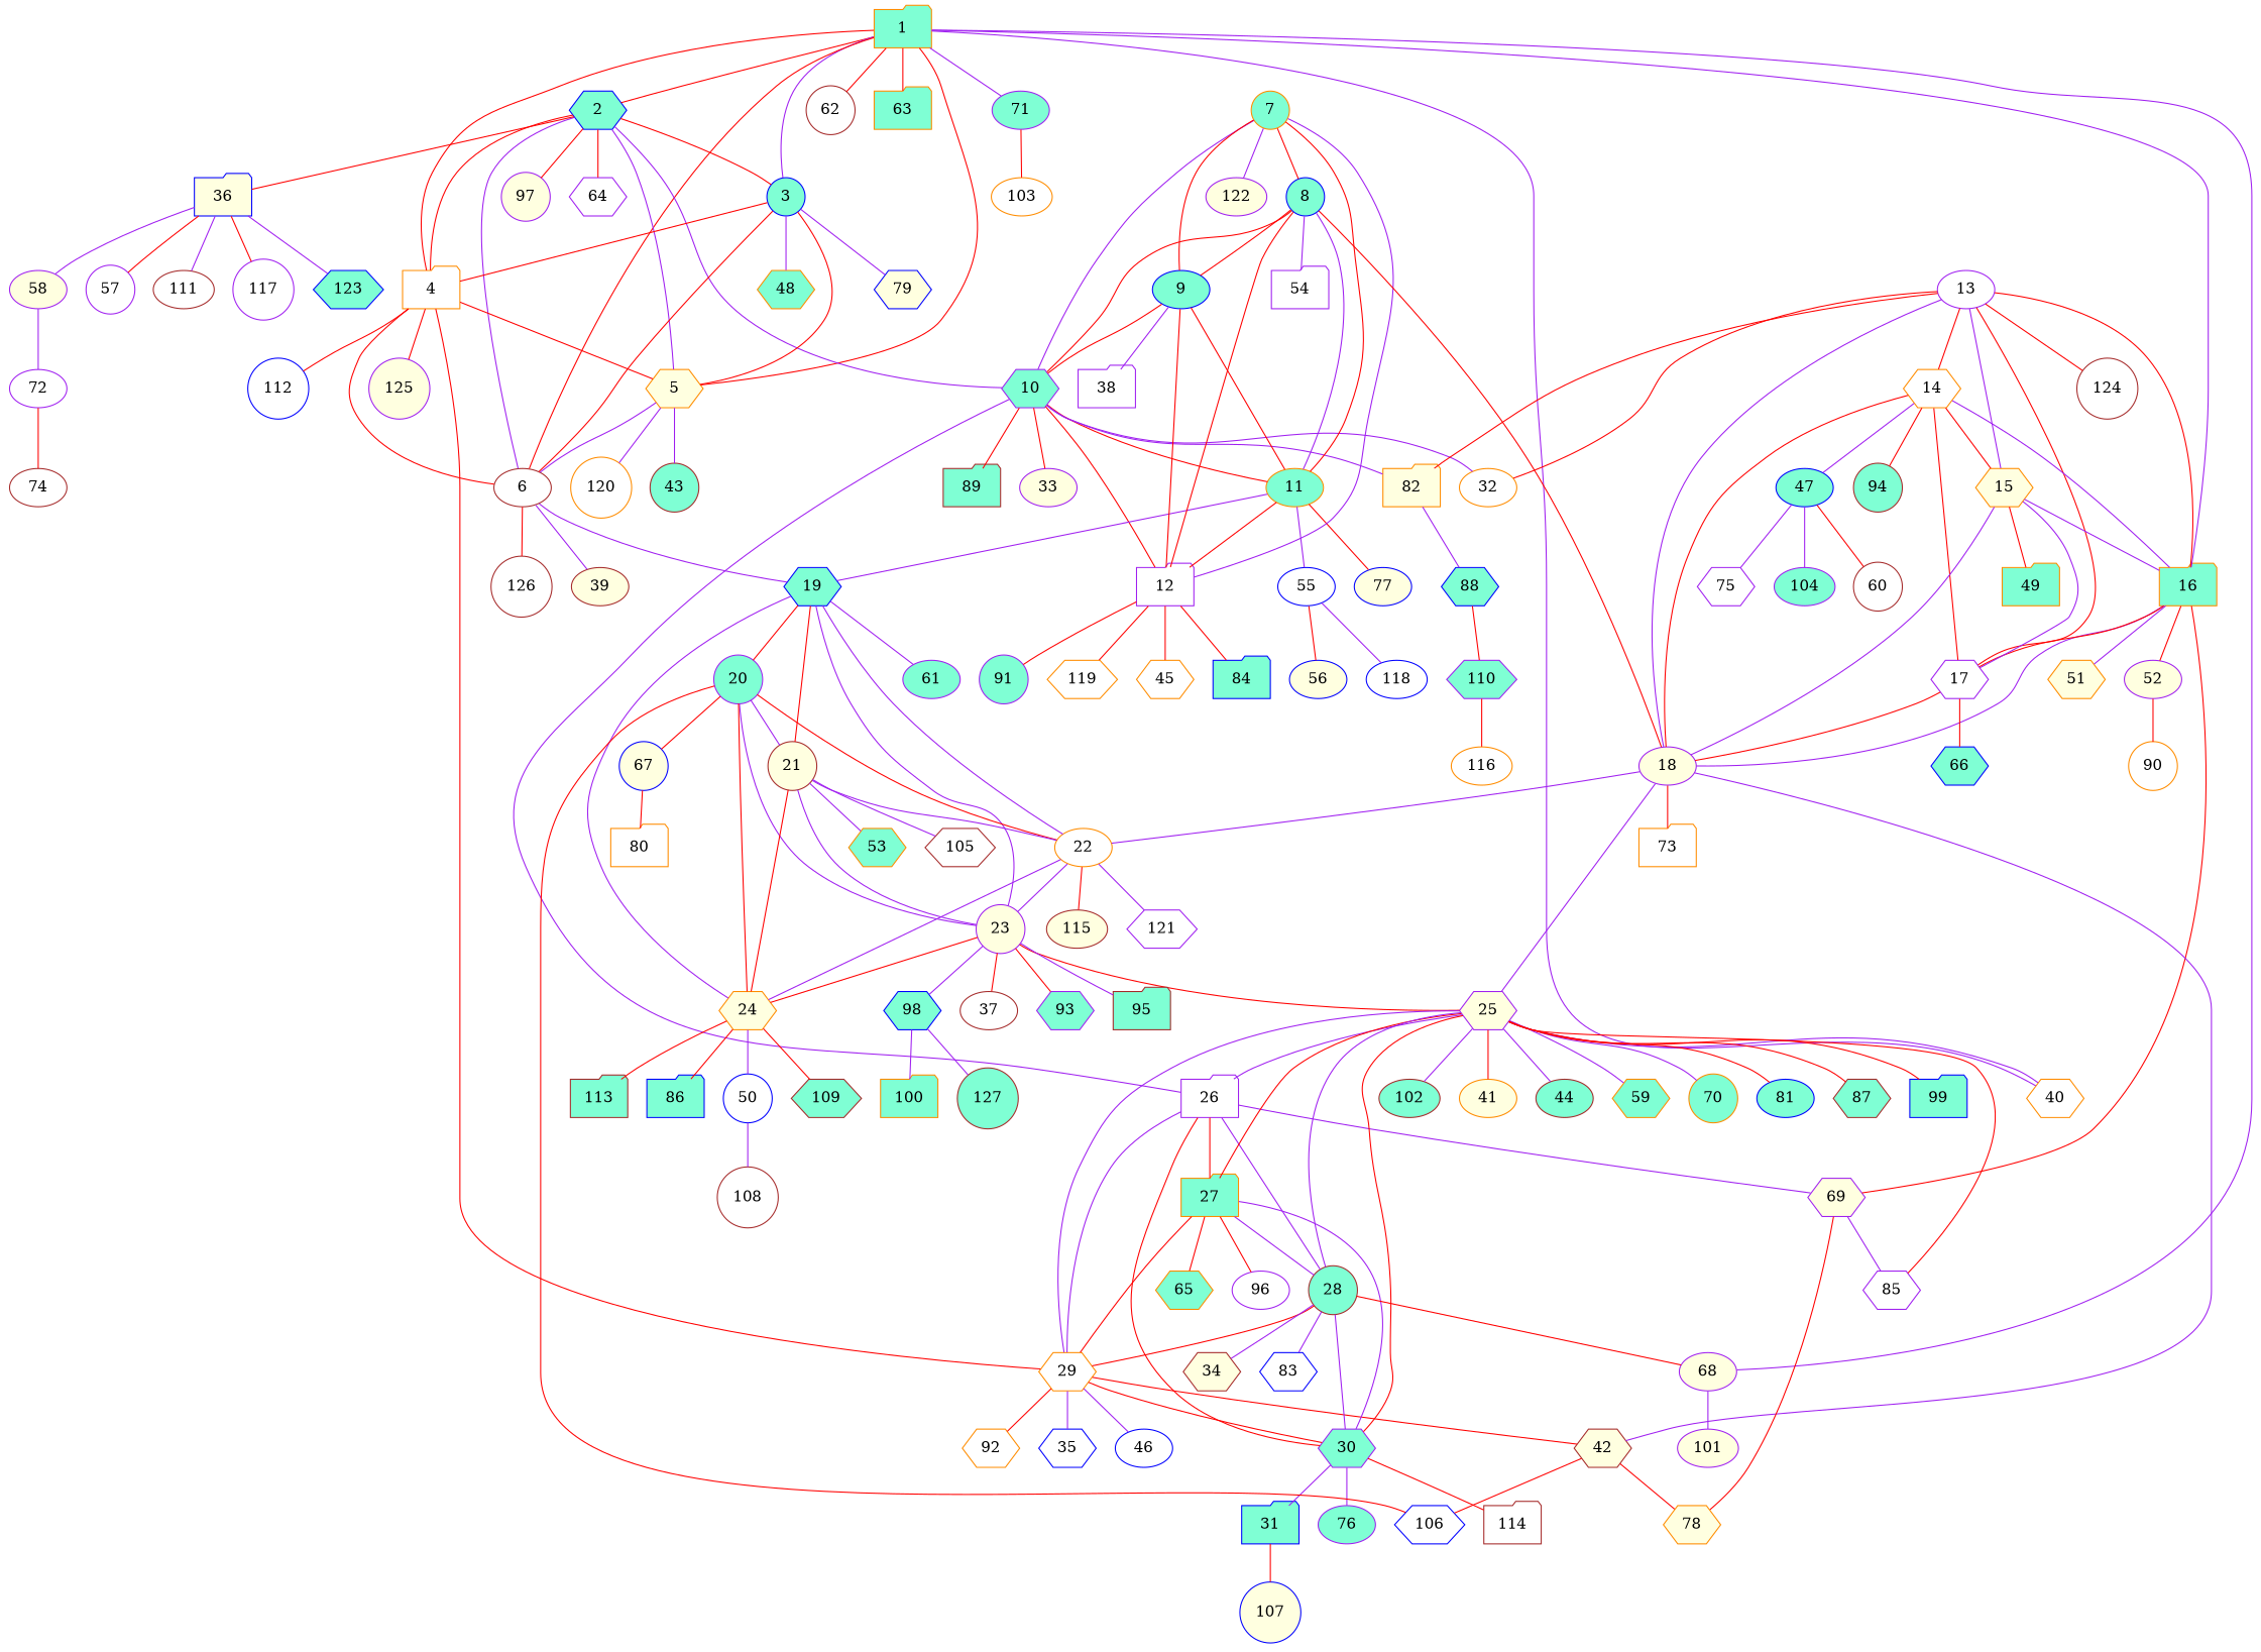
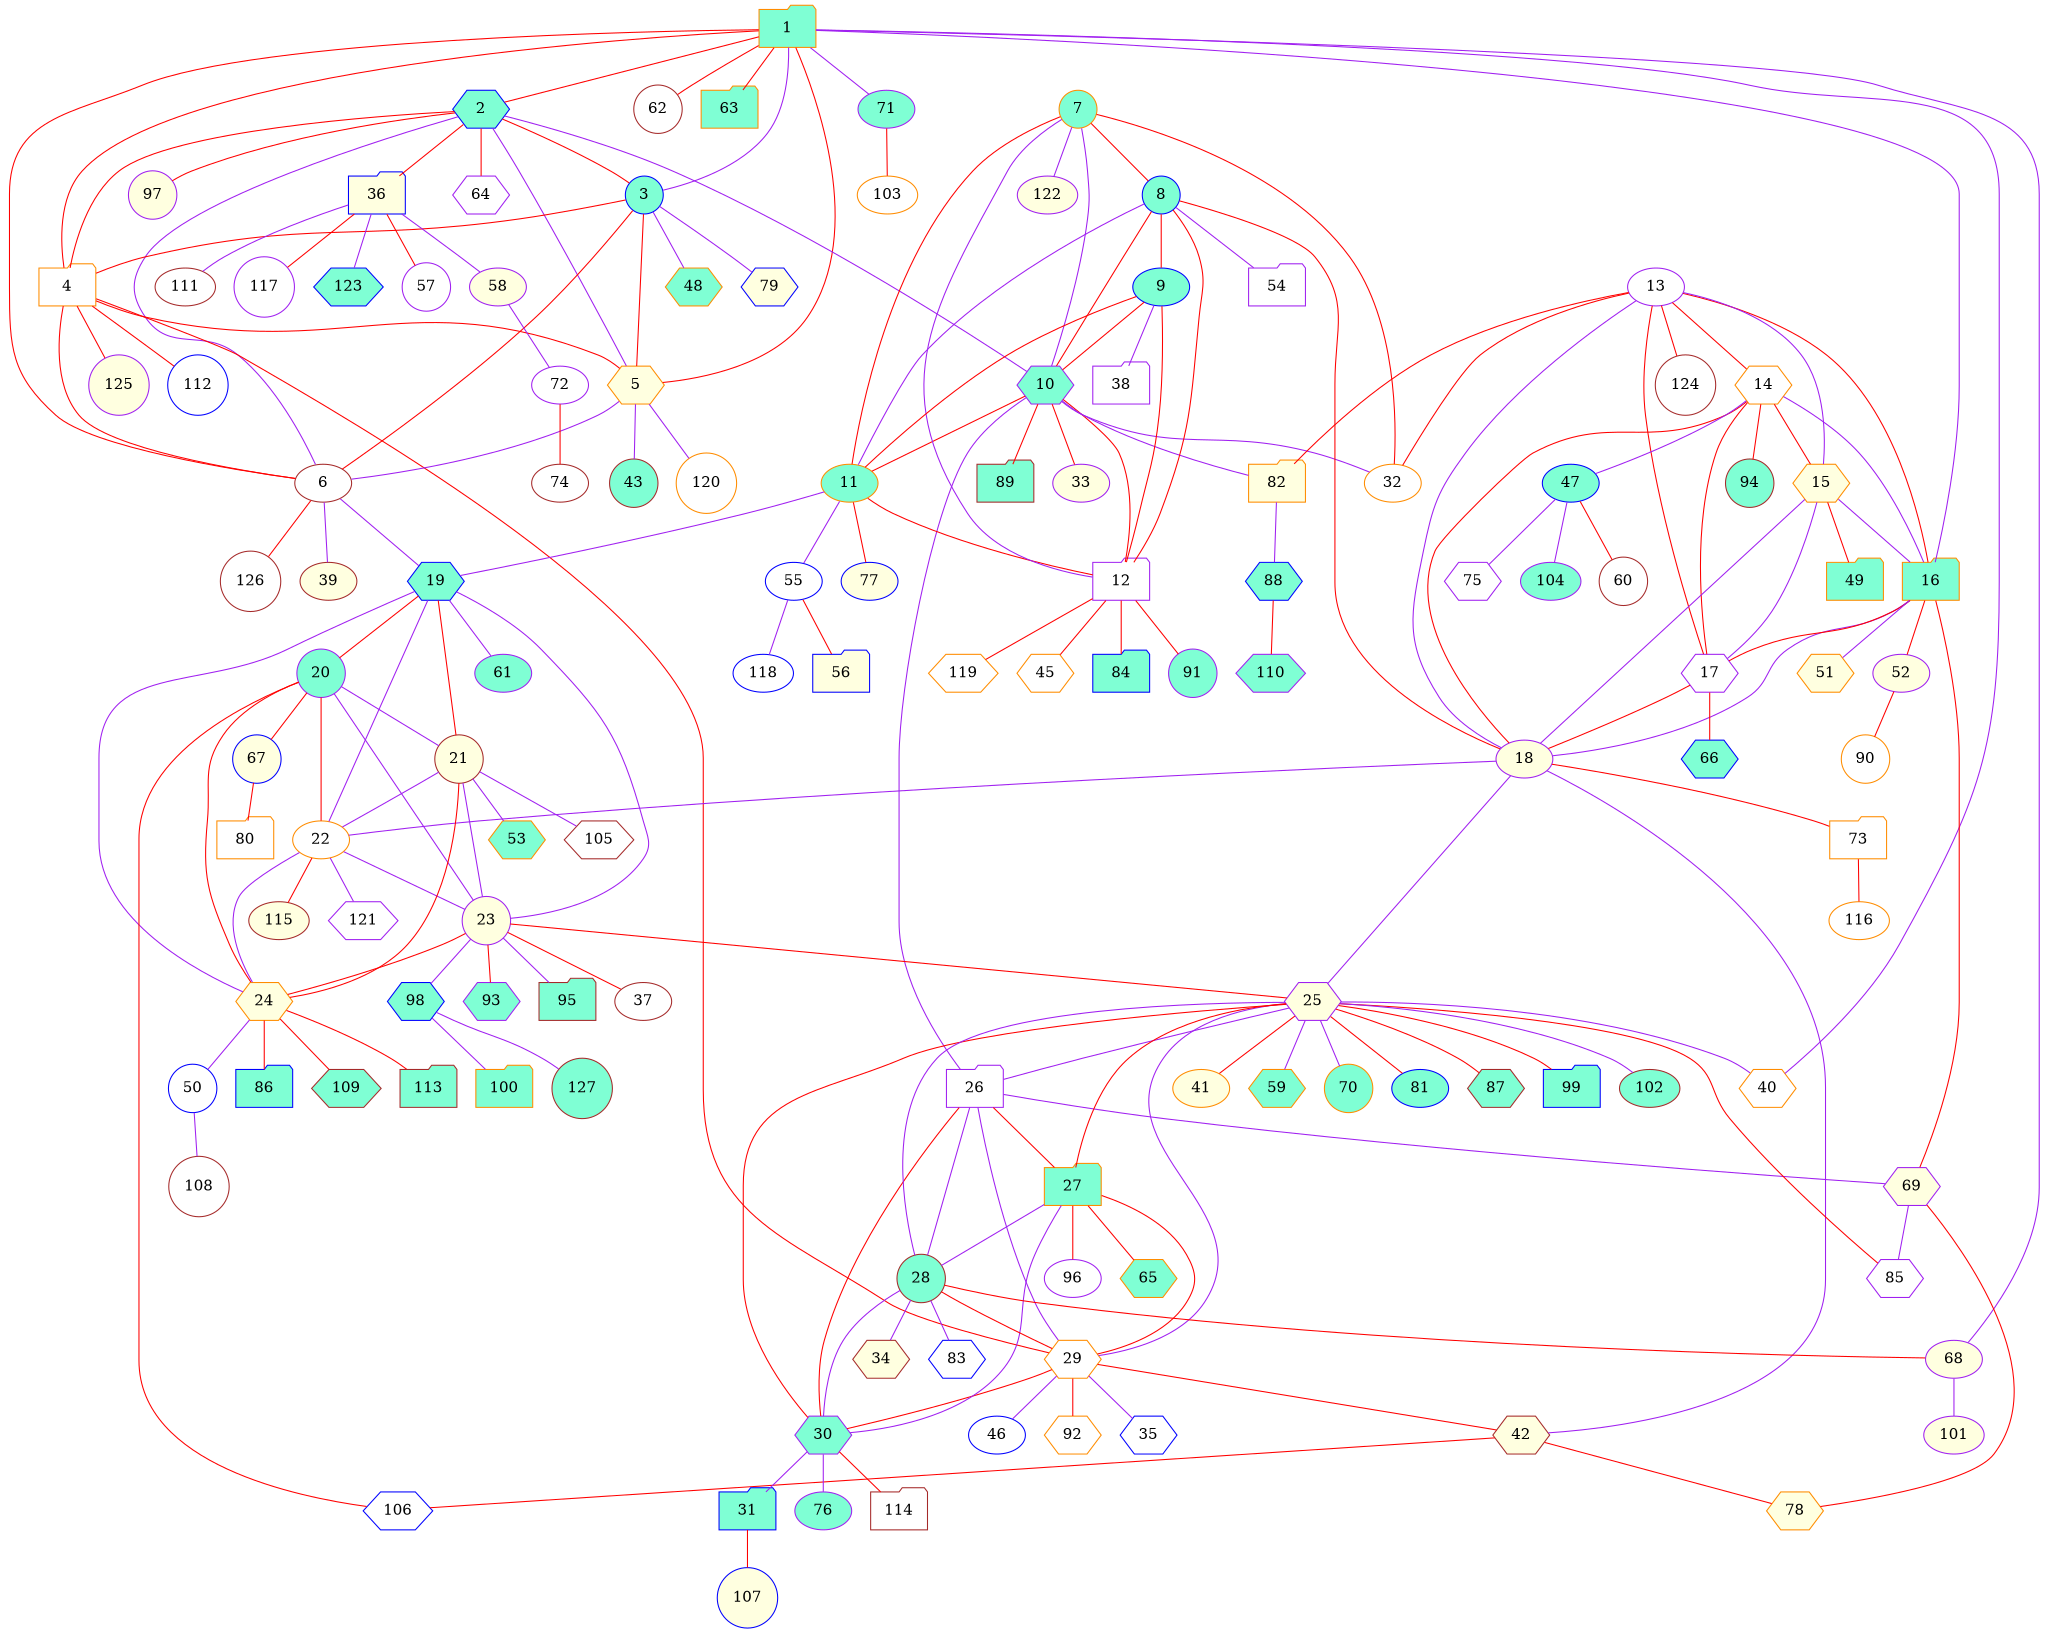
  graph {
    node [color=purple fillcolor=aquamarine shape=hexagon style=filled]
    edge [color=red]
    1 [color=darkorange shape=folder]
    2 [color=blue]
    3 [color=blue shape=circle]
    4 [color=darkorange fillcolor=white shape=folder]
    5 [color=darkorange fillcolor=lightyellow]
    6 [color=brown fillcolor=white shape=ellipse]
    16 [color=darkorange shape=folder]
    40 [color=darkorange fillcolor=white]
    62 [color=brown fillcolor=white shape=circle]
    63 [color=darkorange shape=folder]
    68 [fillcolor=lightyellow shape=ellipse]
    71 [shape=ellipse]
    10
    36 [color=blue fillcolor=lightyellow shape=folder]
    64 [fillcolor=white]
    97 [fillcolor=lightyellow shape=circle]
    48 [color=darkorange]
    79 [color=blue fillcolor=lightyellow]
    29 [color=darkorange fillcolor=white]
    112 [color=blue fillcolor=white shape=circle]
    125 [fillcolor=lightyellow shape=circle]
    43 [color=brown shape=circle]
    120 [color=darkorange fillcolor=white shape=circle]
    19 [color=blue]
    39 [color=brown fillcolor=lightyellow shape=ellipse]
    126 [color=brown fillcolor=white shape=circle]
    18 [fillcolor=lightyellow shape=ellipse]
    17 [fillcolor=white]
    51 [color=darkorange fillcolor=lightyellow]
    52 [fillcolor=lightyellow shape=ellipse]
    69 [fillcolor=lightyellow]
    101 [fillcolor=lightyellow shape=ellipse]
    103 [color=darkorange fillcolor=white shape=ellipse]
    11 [color=darkorange shape=ellipse]
    12 [fillcolor=white shape=folder]
    26 [fillcolor=white shape=folder]
    32 [color=darkorange fillcolor=white shape=ellipse]
    33 [fillcolor=lightyellow shape=ellipse]
    82 [color=darkorange fillcolor=lightyellow shape=folder]
    89 [color=brown shape=folder]
    57 [fillcolor=white shape=circle]
    58 [fillcolor=lightyellow shape=ellipse]
    111 [color=brown fillcolor=white shape=ellipse]
    117 [fillcolor=white shape=circle]
    123 [color=blue]
    42 [color=brown fillcolor=lightyellow]
    30
    35 [color=blue fillcolor=white]
    46 [color=blue fillcolor=white shape=ellipse]
    92 [color=darkorange fillcolor=white]
    22 [color=darkorange fillcolor=white shape=ellipse]
    20 [shape=circle]
    21 [color=brown fillcolor=lightyellow shape=circle]
    23 [fillcolor=lightyellow shape=circle]
    24 [color=darkorange fillcolor=lightyellow]
    61 [shape=ellipse]
    7 [color=darkorange shape=circle]
    8 [color=blue shape=circle]
    9 [color=blue shape=ellipse]
    122 [fillcolor=lightyellow shape=ellipse]
    54 [fillcolor=white shape=folder]
    38 [fillcolor=white shape=folder]
    55 [color=blue fillcolor=white shape=ellipse]
    77 [color=blue fillcolor=lightyellow shape=ellipse]
    45 [color=darkorange fillcolor=white]
    84 [color=blue shape=folder]
    91 [shape=circle]
    119 [color=darkorange fillcolor=white]
    25 [fillcolor=lightyellow]
    73 [color=darkorange fillcolor=white shape=folder]
    27 [color=darkorange shape=folder]
    28 [color=brown shape=circle]
    88 [color=blue]
-   56 [color=blue fillcolor=lightyellow shape=ellipse]
+   56 [color=blue fillcolor=lightyellow shape=folder]
    118 [color=blue fillcolor=white shape=ellipse]
    13 [fillcolor=white shape=ellipse]
    14 [color=darkorange fillcolor=white]
    15 [color=darkorange fillcolor=lightyellow]
    124 [color=brown fillcolor=white shape=circle]
    47 [color=blue shape=ellipse]
    94 [color=brown shape=circle]
    49 [color=darkorange shape=folder]
    66 [color=blue]
    60 [color=brown fillcolor=white shape=circle]
    75 [fillcolor=white]
    104 [shape=ellipse]
    90 [color=darkorange fillcolor=white shape=circle]
    85 [fillcolor=white]
    78 [color=darkorange fillcolor=lightyellow]
    115 [color=brown fillcolor=lightyellow shape=ellipse]
    121 [fillcolor=white]
    41 [color=darkorange fillcolor=lightyellow shape=ellipse]
-   44 [color=brown shape=ellipse]
    59 [color=darkorange]
    70 [color=darkorange shape=circle]
    81 [color=blue shape=ellipse]
    87 [color=brown]
    99 [color=blue shape=folder]
    102 [color=brown shape=ellipse]
    106 [color=blue fillcolor=white]
    116 [color=darkorange fillcolor=white shape=ellipse]
    67 [color=blue fillcolor=lightyellow shape=circle]
    53 [color=darkorange]
    105 [color=brown fillcolor=white]
    37 [color=brown fillcolor=white shape=ellipse]
    93
    95 [color=brown shape=folder]
    98 [color=blue]
    50 [color=blue fillcolor=white shape=circle]
    86 [color=blue shape=folder]
    109 [color=brown]
    113 [color=brown shape=folder]
    80 [color=darkorange fillcolor=white shape=folder]
    100 [color=darkorange shape=folder]
    127 [color=brown shape=circle]
    108 [color=brown fillcolor=white shape=circle]
    65 [color=darkorange]
    96 [fillcolor=white shape=ellipse]
    34 [color=brown fillcolor=lightyellow]
    83 [color=blue fillcolor=white]
    31 [color=blue shape=folder]
    76 [shape=ellipse]
    114 [color=brown fillcolor=white shape=folder]
    107 [color=blue fillcolor=lightyellow shape=circle]
    72 [fillcolor=white shape=ellipse]
    74 [color=brown fillcolor=white shape=ellipse]
    110
    1 -- 2
    1 -- 3 [color=purple]
    1 -- 4
    1 -- 5
    1 -- 6
    1 -- 16 [color=purple]
    1 -- 40 [color=purple]
    1 -- 62
    1 -- 63
    1 -- 68 [color=purple]
    1 -- 71 [color=purple]
    2 -- 3
    2 -- 4
    2 -- 5 [color=purple]
    2 -- 6 [color=purple]
    2 -- 10 [color=purple]
    2 -- 36
    2 -- 64
    2 -- 97
    3 -- 4
    3 -- 5
    3 -- 6
    3 -- 48 [color=purple]
    3 -- 79 [color=purple]
    4 -- 5
    4 -- 6
    4 -- 29
    4 -- 112
    4 -- 125
    5 -- 6 [color=purple]
    5 -- 43 [color=purple]
    5 -- 120 [color=purple]
    6 -- 19 [color=purple]
    6 -- 39 [color=purple]
    6 -- 126
    16 -- 18 [color=purple]
    16 -- 17
    16 -- 51 [color=purple]
    16 -- 52
    16 -- 69
    68 -- 101 [color=purple]
    71 -- 103
    10 -- 11
    10 -- 12
    10 -- 26 [color=purple]
    10 -- 32 [color=purple]
    10 -- 33
    10 -- 82 [color=purple]
    10 -- 89
    36 -- 57
    36 -- 58 [color=purple]
    36 -- 111 [color=purple]
    36 -- 117
    36 -- 123 [color=purple]
    29 -- 42
    29 -- 30
    29 -- 35 [color=purple]
    29 -- 46 [color=purple]
    29 -- 92
    19 -- 22 [color=purple]
    19 -- 20
    19 -- 21
    19 -- 23 [color=purple]
    19 -- 24 [color=purple]
    19 -- 61 [color=purple]
    18 -- 42 [color=purple]
    18 -- 22 [color=purple]
    18 -- 25 [color=purple]
    18 -- 73
    17 -- 18
    17 -- 66
    52 -- 90
    69 -- 85 [color=purple]
    69 -- 78
    11 -- 19 [color=purple]
    11 -- 12
    11 -- 55 [color=purple]
    11 -- 77
    12 -- 45
    12 -- 84
    12 -- 91
    12 -- 119
    26 -- 29 [color=purple]
    26 -- 69 [color=purple]
    26 -- 30
    26 -- 27
    26 -- 28 [color=purple]
    82 -- 88 [color=purple]
    58 -- 72 [color=purple]
    42 -- 78
    42 -- 106
    30 -- 31 [color=purple]
    30 -- 76 [color=purple]
    30 -- 114
    22 -- 23 [color=purple]
    22 -- 24 [color=purple]
    22 -- 115
    22 -- 121 [color=purple]
    20 -- 22
    20 -- 21 [color=purple]
    20 -- 23 [color=purple]
    20 -- 24
    20 -- 106
    20 -- 67
    21 -- 22 [color=purple]
    21 -- 23 [color=purple]
    21 -- 24
    21 -- 53 [color=purple]
    21 -- 105 [color=purple]
    23 -- 24
    23 -- 25
    23 -- 37
    23 -- 93
    23 -- 95 [color=purple]
    23 -- 98 [color=purple]
    24 -- 50 [color=purple]
    24 -- 86
    24 -- 109
    24 -- 113
    7 -- 10 [color=purple]
    7 -- 11
    7 -- 12 [color=purple]
    7 -- 8
-   7 -- 9
+   7 -- 32
    7 -- 122 [color=purple]
    8 -- 10
    8 -- 18
    8 -- 11 [color=purple]
    8 -- 12
    8 -- 9
    8 -- 54 [color=purple]
    9 -- 10
    9 -- 11
    9 -- 12
    9 -- 38 [color=purple]
    55 -- 56
    55 -- 118 [color=purple]
    25 -- 40 [color=purple]
    25 -- 29 [color=purple]
    25 -- 26 [color=purple]
    25 -- 30
    25 -- 27
    25 -- 28 [color=purple]
    25 -- 85
    25 -- 41
-   25 -- 44 [color=purple]
    25 -- 59 [color=purple]
    25 -- 70 [color=purple]
    25 -- 81
    25 -- 87
    25 -- 99
    25 -- 102 [color=purple]
-   110 -- 116
+   73 -- 116
    27 -- 29
    27 -- 30 [color=purple]
    27 -- 28 [color=purple]
    27 -- 65
    27 -- 96
    28 -- 68
    28 -- 29
    28 -- 30 [color=purple]
    28 -- 34 [color=purple]
    28 -- 83 [color=purple]
    88 -- 110
    13 -- 16
    13 -- 18 [color=purple]
    13 -- 17
    13 -- 32
    13 -- 82
    13 -- 14
    13 -- 15 [color=purple]
    13 -- 124
    14 -- 16 [color=purple]
    14 -- 18
    14 -- 17
    14 -- 15
    14 -- 47 [color=purple]
    14 -- 94
    15 -- 16 [color=purple]
    15 -- 18 [color=purple]
    15 -- 17 [color=purple]
    15 -- 49
    47 -- 60
    47 -- 75 [color=purple]
    47 -- 104 [color=purple]
    67 -- 80
    98 -- 100 [color=purple]
    98 -- 127 [color=purple]
    50 -- 108 [color=purple]
    31 -- 107
    72 -- 74
  }
